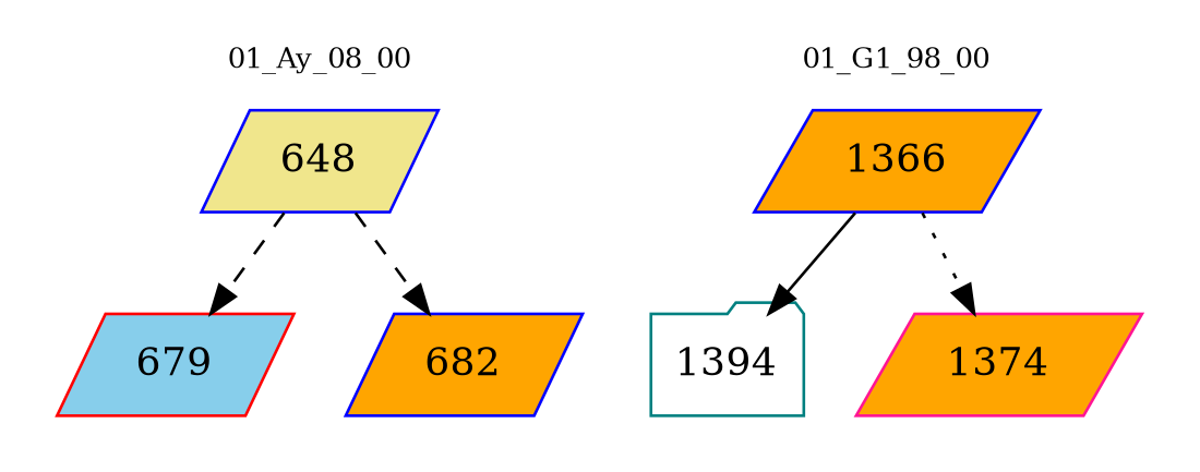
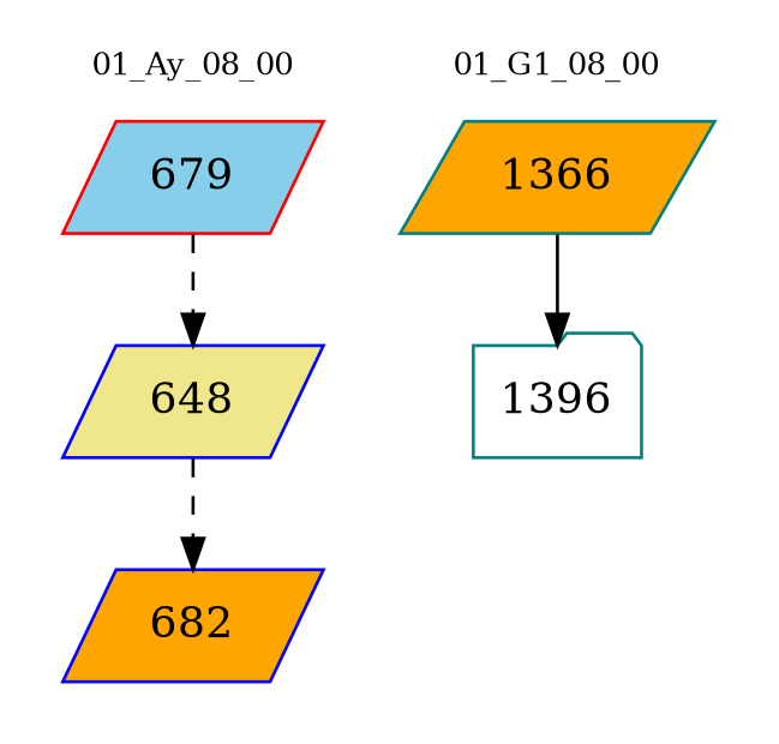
  digraph {
    node [color=blue fillcolor=orange shape=parallelogram style=filled]
    edge [color=black style=dashed]
    n1 [fillcolor=khaki label=648]
    n2 [color=red fillcolor=skyblue label=679]
    n3 [label=682]
-   n4 [label=1366]
-   n5 [color=teal fillcolor=white label=1394 shape=folder]
-   n6 [color=deeppink label=1374]
+   n4 [color=teal label=1366]
+   n5 [color=teal fillcolor=white label=1396 shape=folder]
    subgraph cluster_1 {
      color=white
      fontsize=10
      label="01_Ay_08_00"
      n1
      n2
      n3
    }
    subgraph cluster_2 {
      color=white
      fontsize=10
-     label="01_G1_98_00"
+     label="01_G1_08_00"
      n4
      n5
-     n6
    }
-   n1 -> n2
+   n2 -> n1
    n1 -> n3
    n4 -> n5 [style=solid]
-   n4 -> n6 [style=dotted]
  }
